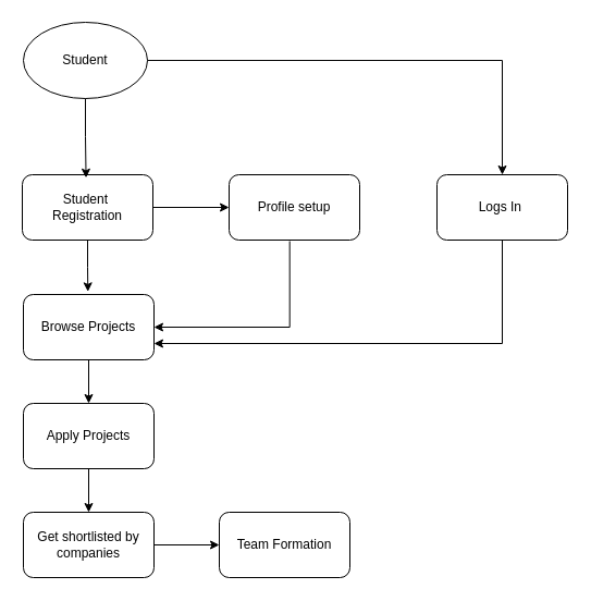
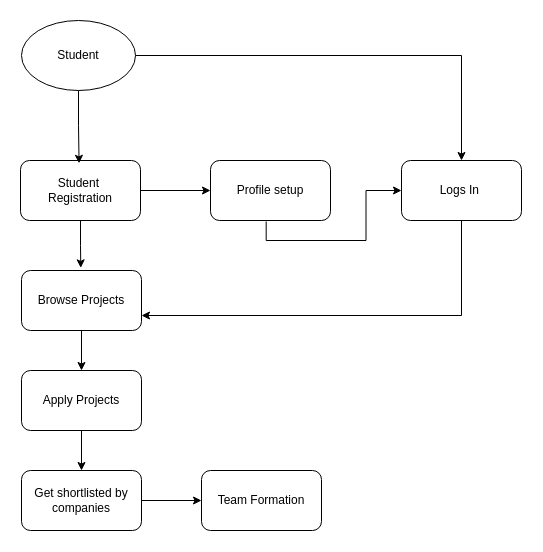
  <mxCell id="0" />
  <mxCell id="1" parent="0" />
  <mxCell id="2" style="edgeStyle=orthogonalEdgeStyle;rounded=0;orthogonalLoop=1;jettySize=auto;html=1;entryX=0;entryY=0.5;entryDx=0;entryDy=0;" parent="1" source="3" target="8" edge="1"><mxGeometry relative="1" as="geometry" /></mxCell>
  <mxCell id="3" value="Student&amp;nbsp;&lt;div&gt;Registration&lt;/div&gt;" style="rounded=1;whiteSpace=wrap;html=1;" parent="1" vertex="1"><mxGeometry x="20" y="160" width="120" height="60" as="geometry" /></mxCell>
  <mxCell id="4" value="" style="group" parent="1" vertex="1" connectable="0"><mxGeometry x="21" y="20" width="114" height="70" as="geometry" /></mxCell>
  <mxCell id="5" value="" style="ellipse;whiteSpace=wrap;html=1;" parent="4" vertex="1"><mxGeometry width="114" height="70" as="geometry" /></mxCell>
  <mxCell id="6" value="Student" style="text;strokeColor=none;align=center;fillColor=none;html=1;verticalAlign=middle;whiteSpace=wrap;rounded=0;" parent="4" vertex="1"><mxGeometry x="24" y="17.5" width="66" height="35" as="geometry" /></mxCell>
- <mxCell id="7" style="edgeStyle=orthogonalEdgeStyle;rounded=0;orthogonalLoop=1;jettySize=auto;html=1;entryX=1;entryY=0.5;entryDx=0;entryDy=0;exitX=0.464;exitY=1.017;exitDx=0;exitDy=0;exitPerimeter=0;" parent="1" source="8" target="11" edge="1"><mxGeometry relative="1" as="geometry" /></mxCell>
+ <mxCell id="7" style="edgeStyle=orthogonalEdgeStyle;rounded=0;orthogonalLoop=1;jettySize=auto;html=1;exitX=0.464;exitY=1.017;exitDx=0;exitDy=0;exitPerimeter=0;" parent="1" source="8" target="19" edge="1"><mxGeometry relative="1" as="geometry" /></mxCell>
  <mxCell id="8" value="Profile setup" style="rounded=1;whiteSpace=wrap;html=1;" parent="1" vertex="1"><mxGeometry x="210" y="160" width="120" height="60" as="geometry" /></mxCell>
  <mxCell id="9" style="edgeStyle=orthogonalEdgeStyle;rounded=0;orthogonalLoop=1;jettySize=auto;html=1;entryX=0.488;entryY=0.047;entryDx=0;entryDy=0;entryPerimeter=0;" parent="1" source="5" target="3" edge="1"><mxGeometry relative="1" as="geometry" /></mxCell>
  <mxCell id="10" style="edgeStyle=orthogonalEdgeStyle;rounded=0;orthogonalLoop=1;jettySize=auto;html=1;entryX=0.5;entryY=0;entryDx=0;entryDy=0;" parent="1" source="11" target="14" edge="1"><mxGeometry relative="1" as="geometry" /></mxCell>
  <mxCell id="11" value="Browse Projects" style="rounded=1;whiteSpace=wrap;html=1;" parent="1" vertex="1"><mxGeometry x="21" y="270" width="120" height="60" as="geometry" /></mxCell>
  <mxCell id="12" style="edgeStyle=orthogonalEdgeStyle;rounded=0;orthogonalLoop=1;jettySize=auto;html=1;entryX=0.494;entryY=-0.044;entryDx=0;entryDy=0;entryPerimeter=0;" parent="1" source="3" target="11" edge="1"><mxGeometry relative="1" as="geometry" /></mxCell>
  <mxCell id="13" style="edgeStyle=orthogonalEdgeStyle;rounded=0;orthogonalLoop=1;jettySize=auto;html=1;entryX=0.5;entryY=0;entryDx=0;entryDy=0;" parent="1" source="14" target="16" edge="1"><mxGeometry relative="1" as="geometry" /></mxCell>
  <mxCell id="14" value="Apply Projects" style="rounded=1;whiteSpace=wrap;html=1;" parent="1" vertex="1"><mxGeometry x="21" y="370" width="120" height="60" as="geometry" /></mxCell>
  <mxCell id="15" style="edgeStyle=orthogonalEdgeStyle;rounded=0;orthogonalLoop=1;jettySize=auto;html=1;entryX=0;entryY=0.5;entryDx=0;entryDy=0;" parent="1" source="16" target="17" edge="1"><mxGeometry relative="1" as="geometry" /></mxCell>
  <mxCell id="16" value="Get shortlisted by companies" style="rounded=1;whiteSpace=wrap;html=1;" parent="1" vertex="1"><mxGeometry x="21" y="470" width="120" height="60" as="geometry" /></mxCell>
  <mxCell id="17" value="Team Formation" style="rounded=1;whiteSpace=wrap;html=1;" parent="1" vertex="1"><mxGeometry x="201" y="470" width="120" height="60" as="geometry" /></mxCell>
  <mxCell id="18" style="edgeStyle=orthogonalEdgeStyle;rounded=0;orthogonalLoop=1;jettySize=auto;html=1;entryX=1;entryY=0.75;entryDx=0;entryDy=0;" edge="1" parent="1" source="19" target="11"><mxGeometry relative="1" as="geometry"><Array as="points"><mxPoint x="461" y="315" /></Array></mxGeometry></mxCell>
  <mxCell id="19" value="Logs In&amp;nbsp;" style="rounded=1;whiteSpace=wrap;html=1;" vertex="1" parent="1"><mxGeometry x="401" y="160" width="120" height="60" as="geometry" /></mxCell>
  <mxCell id="20" style="edgeStyle=orthogonalEdgeStyle;rounded=0;orthogonalLoop=1;jettySize=auto;html=1;entryX=0.5;entryY=0;entryDx=0;entryDy=0;" edge="1" parent="1" source="5" target="19"><mxGeometry relative="1" as="geometry" /></mxCell>
